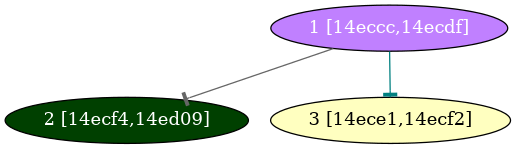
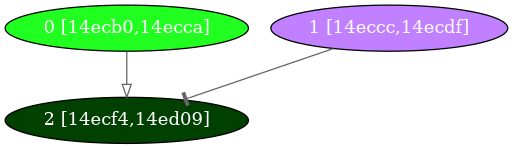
  digraph {
    node [fontcolor="#ffffff" shape=oval style=filled]
    edge [arrowhead=tee color=gray40]
+   n1 [fillcolor="#20FF20" label="0 [14ecb0,14ecca]"]
    n2 [fillcolor="#004000" label="2 [14ecf4,14ed09]"]
    n3 [fillcolor="#C080FF" label="1 [14eccc,14ecdf]"]
-   n4 [fillcolor="#FFFFC0" fontcolor="#000000" label="3 [14ece1,14ecf2]"]
+   n1 -> n2 [arrowhead=onormal]
    n3 -> n2
-   n3 -> n4 [color=teal]
  }
